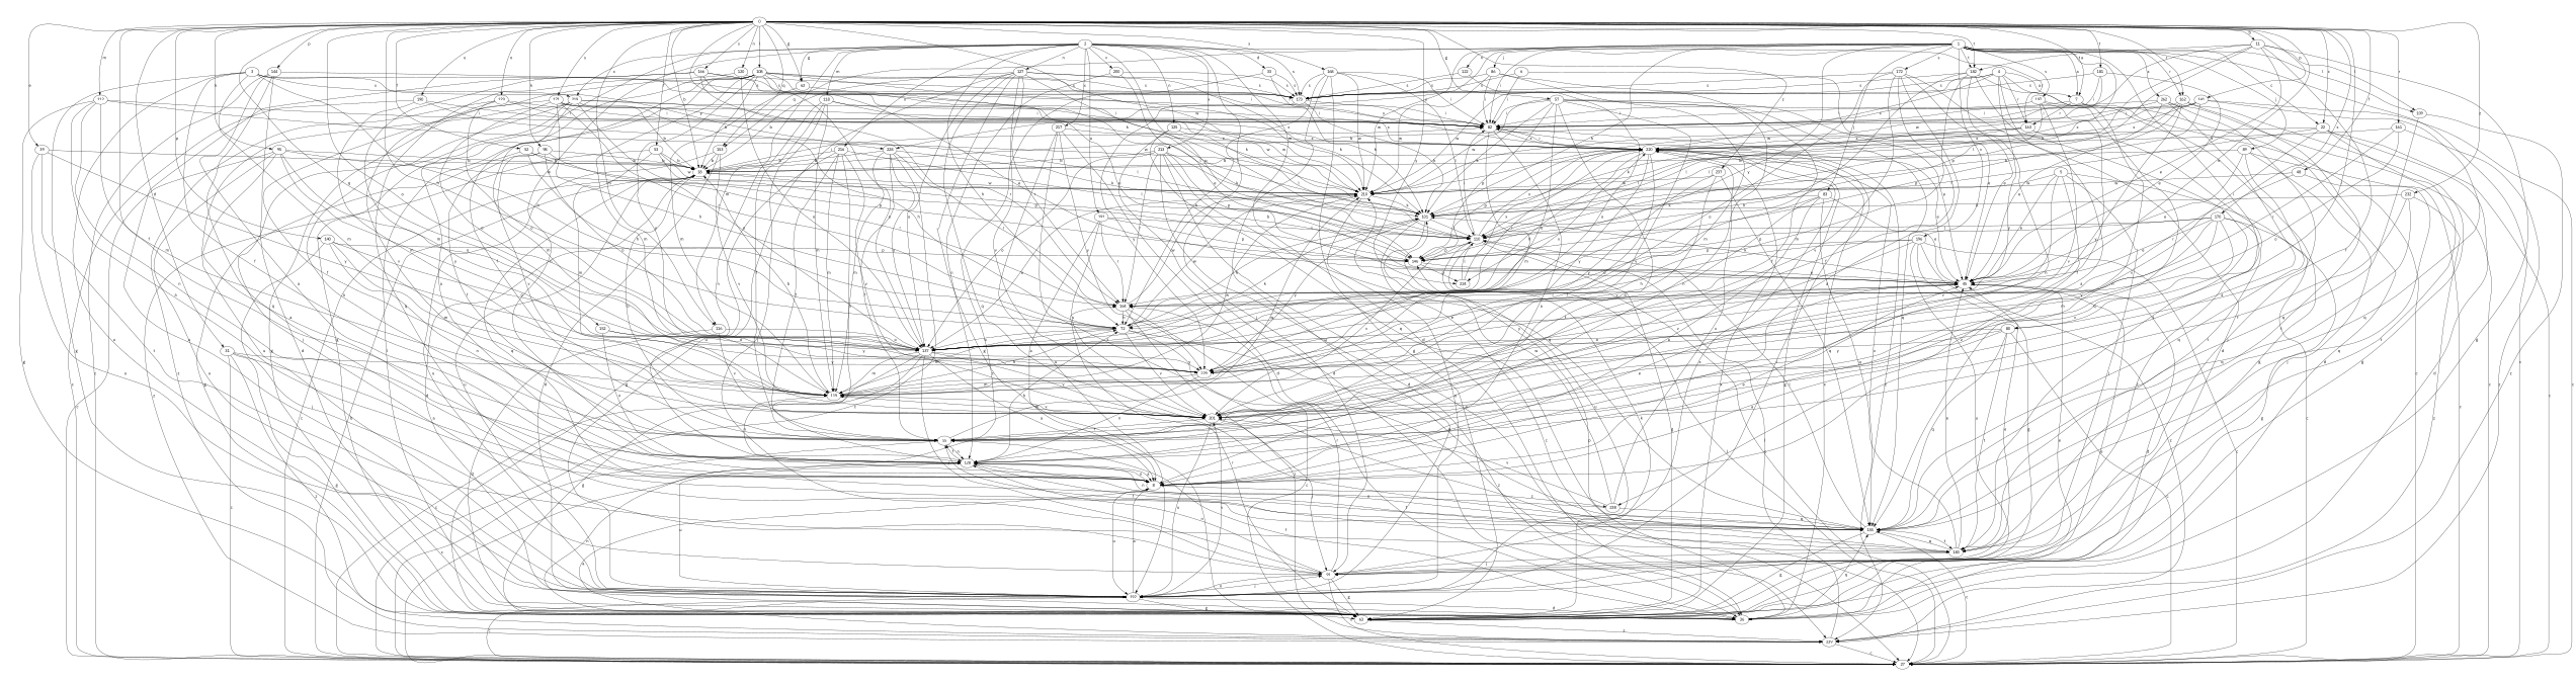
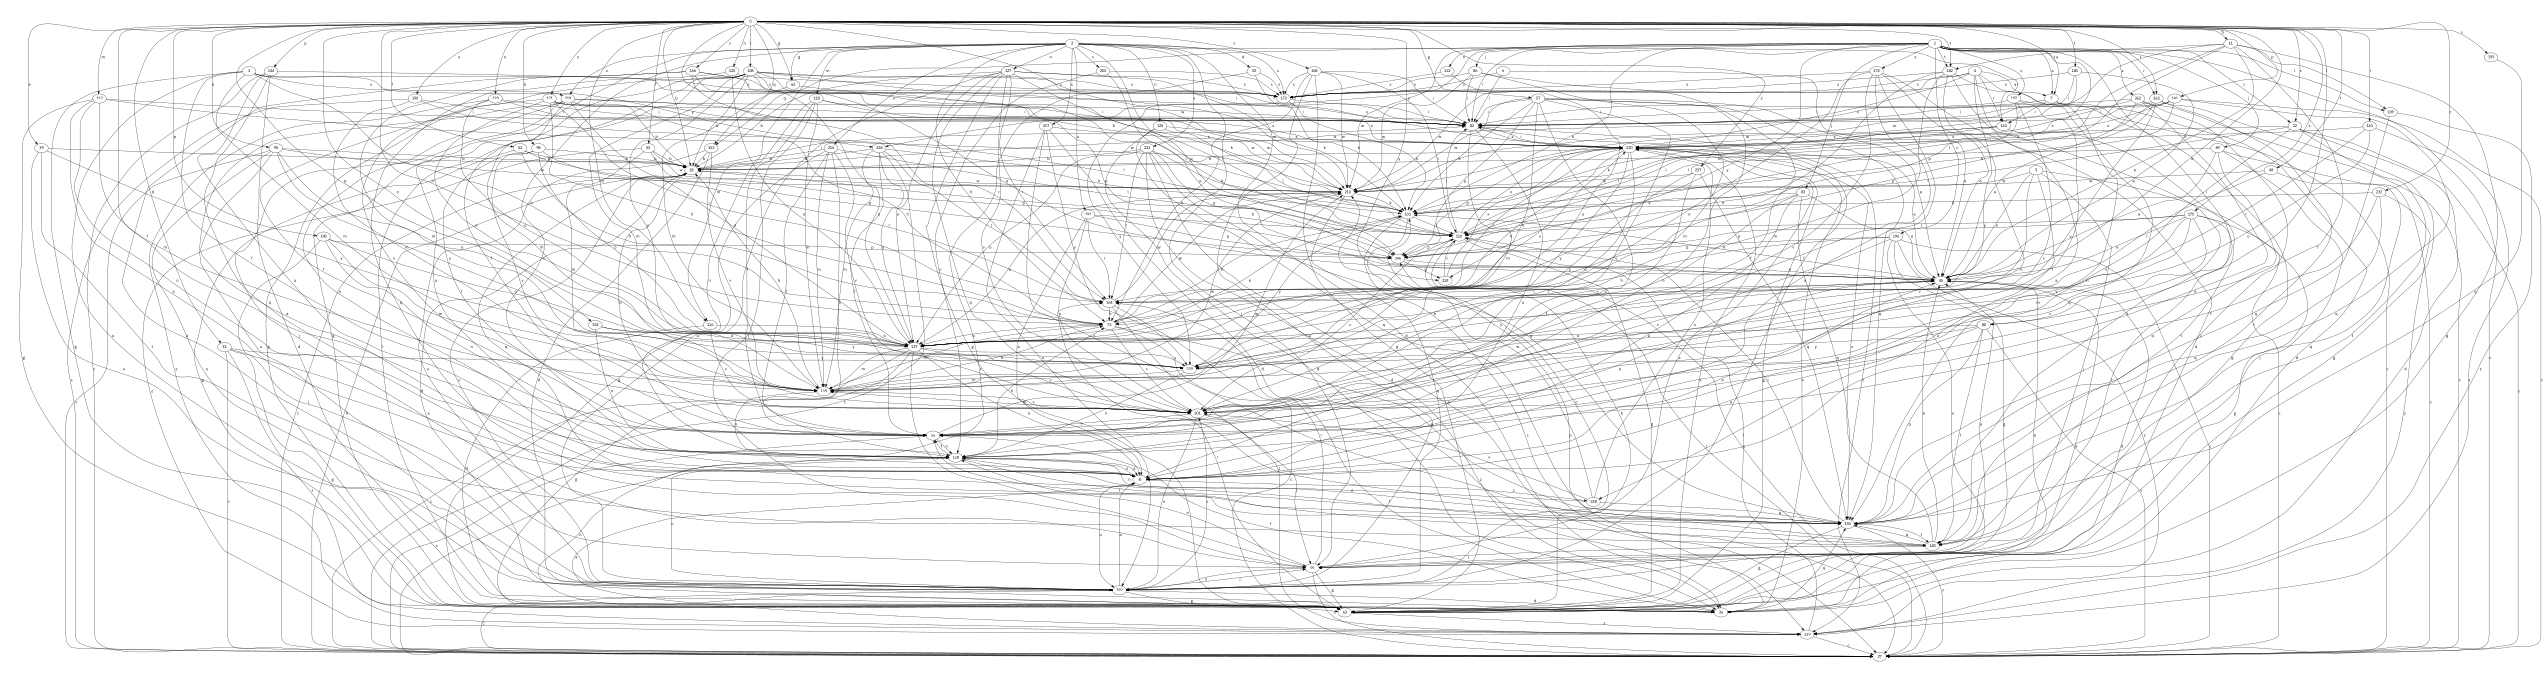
  strict digraph {
    fontname="IBM Plex Sans"
    node [fontname="IBM Plex Sans"]
    edge [fontname="IBM Plex Sans"]
    0
    7
    11
    18
    22
    31
    39
    45
    48
    52
    53
    55
    57
    62
    72
    80
    95
    98
    101
    108
    112
    116
    120
    129
    137
    140
    141
    144
    152
    153
    161
    162
    166
    168
    170
    171
    181
    182
    190
+   195
    210
    224
    232
    237
    82
    36
    128
    163
    109
    63
    110
    27
    192
    155
    220
    201
    183
    8
    229
    239
    164
    146
    119
    173
    91
    1
    83
    86
    89
    122
    172
    196
    197
    n74 [label=262]
    228
    2
    33
    118
    125
    127
    191
    200
    213
    216
    217
    219
    3
    4
    238
    5
    6
    0 -> 7 [label=a]
    0 -> 11 [label=b]
    0 -> 18 [label=b]
    0 -> 22 [label=c]
    0 -> 31 [label=d]
    0 -> 39 [label=e]
    0 -> 45 [label=e]
    0 -> 48 [label=f]
    0 -> 52 [label=f]
    0 -> 53 [label=f]
    0 -> 55 [label=f]
    0 -> 57 [label=g]
    0 -> 62 [label=g]
    0 -> 72 [label=h]
    0 -> 80 [label=i]
    0 -> 95 [label=k]
    0 -> 98 [label=k]
    0 -> 101 [label=k]
    0 -> 108 [label=l]
    0 -> 112 [label=m]
    0 -> 116 [label=m]
    0 -> 120 [label=n]
    0 -> 129 [label=o]
    0 -> 137 [label=o]
    0 -> 140 [label=p]
    0 -> 141 [label=p]
    0 -> 144 [label=p]
    0 -> 152 [label=q]
    0 -> 153 [label=q]
    0 -> 161 [label=r]
    0 -> 162 [label=r]
    0 -> 166 [label=s]
    0 -> 168 [label=s]
    0 -> 170 [label=s]
    0 -> 171 [label=s]
    0 -> 181 [label=t]
    0 -> 182 [label=t]
    0 -> 190 [label=u]
+   0 -> 195 [label=v]
    0 -> 210 [label=w]
    0 -> 224 [label=y]
    0 -> 232 [label=z]
    0 -> 237 [label=z]
    7 -> 82 [label=i]
    7 -> 36 [label=d]
    7 -> 128 [label=n]
    7 -> 163 [label=r]
    11 -> 45 [label=e]
    11 -> 55 [label=f]
    11 -> 101 [label=k]
    11 -> 182 [label=t]
    11 -> 210 [label=w]
    11 -> 109 [label=l]
    11 -> 63 [label=g]
    11 -> 110 [label=l]
    18 -> 210 [label=w]
    18 -> 82 [label=i]
    18 -> 36 [label=d]
    18 -> 27 [label=c]
    18 -> 192 [label=u]
    18 -> 155 [label=q]
    22 -> 36 [label=d]
    22 -> 110 [label=l]
    22 -> 27 [label=c]
    22 -> 220 [label=x]
    22 -> 201 [label=v]
    22 -> 183 [label=t]
    31 -> 63 [label=g]
    31 -> 27 [label=c]
    31 -> 8 [label=a]
    31 -> 229 [label=y]
    31 -> 239 [label=z]
    39 -> 18 [label=b]
    39 -> 192 [label=u]
    39 -> 183 [label=t]
    39 -> 229 [label=y]
    45 -> 101 [label=k]
    45 -> 36 [label=d]
    45 -> 229 [label=y]
    45 -> 164 [label=r]
    48 -> 210 [label=w]
    48 -> 155 [label=q]
    48 -> 164 [label=r]
    52 -> 18 [label=b]
    52 -> 72 [label=h]
    52 -> 63 [label=g]
    52 -> 146 [label=p]
    53 -> 18 [label=b]
    53 -> 210 [label=w]
    53 -> 239 [label=z]
    53 -> 146 [label=p]
    53 -> 119 [label=m]
    55 -> 18 [label=b]
    55 -> 210 [label=w]
    55 -> 128 [label=n]
    55 -> 27 [label=c]
    57 -> 45 [label=e]
    57 -> 101 [label=k]
    57 -> 137 [label=o]
    57 -> 210 [label=w]
    57 -> 82 [label=i]
    57 -> 128 [label=n]
    57 -> 155 [label=q]
    57 -> 201 [label=v]
    57 -> 8 [label=a]
    57 -> 146 [label=p]
    62 -> 45 [label=e]
    62 -> 119 [label=m]
    72 -> 101 [label=k]
    72 -> 137 [label=o]
    72 -> 210 [label=w]
    72 -> 155 [label=q]
    72 -> 220 [label=x]
    72 -> 201 [label=v]
    72 -> 239 [label=z]
    72 -> 119 [label=m]
    80 -> 137 [label=o]
    80 -> 27 [label=c]
    80 -> 155 [label=q]
    80 -> 183 [label=t]
    80 -> 8 [label=a]
    80 -> 229 [label=y]
    95 -> 18 [label=b]
    95 -> 137 [label=o]
    95 -> 210 [label=w]
    95 -> 27 [label=c]
    95 -> 192 [label=u]
    95 -> 8 [label=a]
    95 -> 229 [label=y]
    98 -> 18 [label=b]
    98 -> 55 [label=f]
    98 -> 137 [label=o]
    98 -> 201 [label=v]
    98 -> 164 [label=r]
    101 -> 110 [label=l]
    101 -> 27 [label=c]
    101 -> 192 [label=u]
    101 -> 229 [label=y]
    108 -> 18 [label=b]
    108 -> 45 [label=e]
    108 -> 55 [label=f]
    108 -> 137 [label=o]
    108 -> 210 [label=w]
    108 -> 82 [label=i]
    108 -> 36 [label=l]
    108 -> 63 [label=g]
    108 -> 110 [label=l]
    108 -> 8 [label=a]
    108 -> 229 [label=y]
    108 -> 119 [label=m]
    108 -> 173 [label=s]
    112 -> 210 [label=w]
    112 -> 82 [label=i]
    112 -> 128 [label=n]
    112 -> 63 [label=g]
    112 -> 8 [label=a]
    112 -> 119 [label=m]
    116 -> 137 [label=o]
    116 -> 36 [label=d]
    116 -> 201 [label=v]
    120 -> 137 [label=o]
    120 -> 155 [label=q]
    120 -> 173 [label=s]
    129 -> 137 [label=o]
    129 -> 210 [label=w]
    129 -> 82 [label=i]
    129 -> 201 [label=v]
    129 -> 239 [label=z]
    137 -> 45 [label=e]
    137 -> 101 [label=k]
    137 -> 63 [label=g]
    137 -> 27 [label=c]
    137 -> 201 [label=v]
    137 -> 8 [label=a]
    137 -> 229 [label=y]
    137 -> 119 [label=m]
    137 -> 91 [label=j]
    140 -> 137 [label=o]
    140 -> 128 [label=n]
    140 -> 146 [label=p]
    140 -> 119 [label=m]
    140 -> 91 [label=j]
    141 -> 18 [label=b]
    141 -> 101 [label=k]
    141 -> 82 [label=i]
    141 -> 27 [label=c]
    141 -> 155 [label=q]
    141 -> 220 [label=x]
    144 -> 36 [label=d]
    144 -> 27 [label=c]
    144 -> 155 [label=q]
    144 -> 8 [label=a]
    144 -> 173 [label=s]
    152 -> 137 [label=o]
    152 -> 128 [label=n]
    152 -> 229 [label=y]
    153 -> 18 [label=b]
    153 -> 36 [label=d]
    153 -> 192 [label=u]
    153 -> 201 [label=v]
    161 -> 137 [label=o]
    161 -> 220 [label=x]
    161 -> 239 [label=z]
    161 -> 164 [label=r]
    162 -> 82 [label=i]
    162 -> 63 [label=g]
    162 -> 110 [label=l]
    162 -> 183 [label=t]
    162 -> 229 [label=y]
    162 -> 146 [label=p]
    166 -> 101 [label=k]
    166 -> 192 [label=u]
    166 -> 220 [label=x]
    166 -> 164 [label=r]
    166 -> 119 [label=m]
    166 -> 173 [label=s]
    168 -> 72 [label=h]
    168 -> 210 [label=w]
    168 -> 82 [label=i]
    168 -> 63 [label=g]
    168 -> 110 [label=l]
    168 -> 192 [label=u]
    168 -> 173 [label=s]
    170 -> 45 [label=e]
    170 -> 63 [label=g]
    170 -> 110 [label=l]
    170 -> 201 [label=v]
    170 -> 183 [label=t]
    170 -> 229 [label=y]
    170 -> 146 [label=p]
    170 -> 119 [label=m]
    171 -> 18 [label=b]
    171 -> 55 [label=f]
    171 -> 72 [label=h]
    171 -> 137 [label=o]
    171 -> 82 [label=i]
    171 -> 220 [label=x]
    171 -> 164 [label=r]
    181 -> 45 [label=e]
    181 -> 210 [label=w]
    181 -> 82 [label=i]
    181 -> 173 [label=s]
    182 -> 72 [label=h]
    182 -> 128 [label=n]
    182 -> 27 [label=c]
    182 -> 183 [label=t]
    182 -> 119 [label=m]
    182 -> 173 [label=s]
    190 -> 82 [label=i]
    190 -> 110 [label=l]
    190 -> 27 [label=c]
    190 -> 119 [label=m]
+   195 -> 155 [label=q]
    210 -> 101 [label=k]
    210 -> 137 [label=o]
    210 -> 192 [label=u]
    224 -> 110 [label=l]
    224 -> 220 [label=x]
    232 -> 55 [label=f]
    232 -> 101 [label=k]
    232 -> 155 [label=q]
    232 -> 239 [label=z]
    237 -> 210 [label=w]
    237 -> 155 [label=q]
    237 -> 201 [label=v]
    237 -> 229 [label=y]
    82 -> 220 [label=x]
    82 -> 8 [label=a]
    82 -> 239 [label=z]
    82 -> 119 [label=m]
    36 -> 55 [label=f]
    36 -> 155 [label=q]
    36 -> 220 [label=x]
    36 -> 146 [label=p]
    128 -> 45 [label=e]
    128 -> 55 [label=f]
    128 -> 72 [label=h]
    128 -> 192 [label=u]
    128 -> 183 [label=t]
    128 -> 8 [label=a]
    163 -> 101 [label=k]
    163 -> 110 [label=l]
    163 -> 220 [label=x]
    163 -> 183 [label=t]
    109 -> 155 [label=q]
    109 -> 239 [label=z]
    63 -> 45 [label=e]
    63 -> 101 [label=k]
    63 -> 128 [label=n]
    63 -> 220 [label=x]
    63 -> 239 [label=z]
    63 -> 164 [label=r]
    110 -> 82 [label=i]
    110 -> 63 [label=g]
    110 -> 27 [label=c]
    110 -> 220 [label=x]
    110 -> 201 [label=v]
    110 -> 146 [label=p]
    27 -> 18 [label=b]
    27 -> 110 [label=l]
    192 -> 45 [label=e]
    192 -> 82 [label=i]
    192 -> 36 [label=d]
    192 -> 63 [label=g]
    192 -> 27 [label=c]
    192 -> 201 [label=v]
    192 -> 8 [label=a]
    192 -> 91 [label=j]
    155 -> 128 [label=n]
    155 -> 63 [label=g]
    155 -> 110 [label=l]
    155 -> 27 [label=c]
    155 -> 183 [label=t]
    220 -> 18 [label=b]
    220 -> 45 [label=e]
    220 -> 55 [label=f]
    220 -> 72 [label=h]
    220 -> 82 [label=i]
    220 -> 63 [label=g]
    220 -> 229 [label=y]
    220 -> 164 [label=r]
    220 -> 146 [label=p]
    201 -> 55 [label=f]
    201 -> 192 [label=u]
    201 -> 119 [label=m]
    201 -> 91 [label=j]
    183 -> 45 [label=e]
    183 -> 55 [label=f]
    183 -> 155 [label=q]
    183 -> 220 [label=x]
    183 -> 91 [label=j]
    8 -> 45 [label=e]
    8 -> 128 [label=n]
    8 -> 192 [label=u]
    8 -> 238 [label=z]
    229 -> 128 [label=n]
    229 -> 119 [label=m]
    239 -> 110 [label=l]
    239 -> 27 [label=c]
    239 -> 8 [label=a]
    164 -> 72 [label=h]
    164 -> 210 [label=w]
    164 -> 27 [label=c]
    164 -> 239 [label=z]
    146 -> 18 [label=b]
    146 -> 45 [label=e]
    146 -> 224 [label=p]
    119 -> 18 [label=b]
    119 -> 72 [label=h]
    119 -> 210 [label=w]
    119 -> 128 [label=n]
    119 -> 201 [label=v]
    173 -> 101 [label=k]
    173 -> 82 [label=i]
    173 -> 229 [label=y]
    91 -> 45 [label=e]
    91 -> 128 [label=n]
    91 -> 63 [label=g]
    91 -> 27 [label=c]
    91 -> 192 [label=u]
    91 -> 220 [label=x]
    91 -> 164 [label=r]
    1 -> 7 [label=a]
    1 -> 22 [label=c]
    1 -> 80 [label=i]
    1 -> 101 [label=k]
    1 -> 153 [label=q]
    1 -> 162 [label=r]
    1 -> 182 [label=t]
    1 -> 210 [label=w]
    1 -> 224 [label=y]
    1 -> 82 [label=i]
    1 -> 109 [label=l]
    1 -> 27 [label=c]
    1 -> 146 [label=p]
    1 -> 83 [label=j]
    1 -> 86 [label=j]
    1 -> 89 [label=j]
    1 -> 122 [label=n]
    1 -> 172 [label=s]
    1 -> 196 [label=v]
    1 -> 197 [label=v]
    1 -> n74 [label=x]
    1 -> 228 [label=y]
    83 -> 45 [label=e]
    83 -> 55 [label=f]
    83 -> 101 [label=k]
    83 -> 137 [label=o]
    83 -> 155 [label=q]
    83 -> 8 [label=a]
    86 -> 55 [label=f]
    86 -> 210 [label=w]
    86 -> 82 [label=i]
    86 -> 119 [label=m]
    86 -> 173 [label=s]
    89 -> 18 [label=b]
    89 -> 45 [label=e]
    89 -> 27 [label=c]
    89 -> 155 [label=q]
    89 -> 91 [label=j]
    122 -> 137 [label=o]
    122 -> 173 [label=s]
    172 -> 45 [label=e]
    172 -> 55 [label=f]
    172 -> 137 [label=o]
    172 -> 36 [label=d]
    172 -> 201 [label=v]
    172 -> 8 [label=a]
    172 -> 173 [label=s]
    196 -> 72 [label=h]
    196 -> 63 [label=g]
    196 -> 27 [label=c]
    196 -> 192 [label=u]
    196 -> 201 [label=v]
    196 -> 239 [label=z]
    196 -> 146 [label=p]
    197 -> 55 [label=f]
    197 -> 82 [label=i]
    197 -> 63 [label=g]
    197 -> 110 [label=l]
    197 -> 201 [label=v]
    n74 -> 45 [label=e]
    n74 -> 82 [label=i]
    n74 -> 27 [label=c]
    n74 -> 220 [label=x]
    n74 -> 8 [label=a]
    n74 -> 91 [label=j]
    228 -> 18 [label=b]
    228 -> 55 [label=f]
    228 -> 101 [label=k]
    228 -> 137 [label=o]
    228 -> 27 [label=c]
    228 -> 164 [label=r]
    228 -> 119 [label=m]
    2 -> 62 [label=g]
    2 -> 72 [label=h]
    2 -> 116 [label=m]
    2 -> 36 [label=d]
    2 -> 128 [label=n]
    2 -> 163 [label=r]
    2 -> 63 [label=g]
    2 -> 146 [label=p]
    2 -> 173 [label=s]
    2 -> 91 [label=j]
    2 -> 33 [label=d]
    2 -> 118 [label=m]
    2 -> 125 [label=n]
    2 -> 127 [label=n]
    2 -> 191 [label=u]
    2 -> 200 [label=v]
    2 -> 213 [label=x]
    2 -> 216 [label=x]
    2 -> 217 [label=x]
    2 -> 219 [label=x]
    33 -> 101 [label=k]
    33 -> 27 [label=c]
    33 -> 173 [label=s]
    118 -> 55 [label=f]
    118 -> 210 [label=w]
    118 -> 82 [label=i]
    118 -> 128 [label=n]
    118 -> 119 [label=m]
    118 -> 91 [label=j]
    125 -> 36 [label=d]
    125 -> 110 [label=l]
    125 -> 155 [label=q]
    125 -> 220 [label=x]
    127 -> 18 [label=b]
    127 -> 101 [label=k]
    127 -> 137 [label=o]
    127 -> 63 [label=g]
    127 -> 110 [label=l]
    127 -> 192 [label=u]
    127 -> 155 [label=q]
    127 -> 201 [label=v]
    127 -> 164 [label=r]
    127 -> 173 [label=s]
    191 -> 110 [label=l]
    191 -> 201 [label=v]
    191 -> 8 [label=a]
    191 -> 164 [label=r]
    191 -> 146 [label=p]
    200 -> 45 [label=e]
    200 -> 128 [label=n]
    200 -> 173 [label=s]
    213 -> 18 [label=b]
    213 -> 101 [label=k]
    213 -> 137 [label=o]
    213 -> 36 [label=d]
    213 -> 27 [label=c]
    213 -> 155 [label=q]
    213 -> 164 [label=r]
    213 -> 146 [label=p]
    216 -> 18 [label=b]
    216 -> 55 [label=f]
    216 -> 128 [label=n]
    216 -> 63 [label=g]
    216 -> 110 [label=l]
    216 -> 201 [label=v]
    216 -> 119 [label=m]
    217 -> 36 [label=d]
    217 -> 192 [label=u]
    217 -> 220 [label=x]
    217 -> 183 [label=t]
    217 -> 229 [label=y]
    219 -> 72 [label=h]
    219 -> 137 [label=o]
    219 -> 82 [label=i]
    219 -> 192 [label=u]
    219 -> 220 [label=x]
    219 -> 8 [label=a]
    219 -> 119 [label=m]
    219 -> 91 [label=j]
    3 -> 55 [label=f]
    3 -> 72 [label=h]
    3 -> 82 [label=i]
    3 -> 63 [label=g]
    3 -> 192 [label=u]
    3 -> 119 [label=m]
    3 -> 228 [label=y]
    3 -> 219 [label=x]
    4 -> 7 [label=a]
    4 -> 210 [label=w]
    4 -> 163 [label=r]
    4 -> 155 [label=q]
    4 -> 220 [label=x]
    4 -> 8 [label=a]
    4 -> 229 [label=y]
    4 -> 173 [label=s]
    238 -> 210 [label=w]
    238 -> 128 [label=n]
    238 -> 155 [label=q]
    238 -> 220 [label=x]
    238 -> 201 [label=v]
    5 -> 45 [label=e]
    5 -> 210 [label=w]
    5 -> 27 [label=c]
    5 -> 201 [label=v]
    5 -> 91 [label=j]
    5 -> 238 [label=z]
    6 -> 45 [label=e]
    6 -> 82 [label=i]
    6 -> 173 [label=s]
  }
